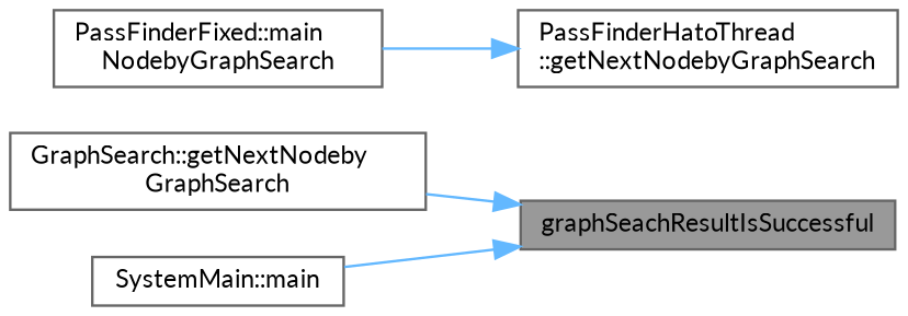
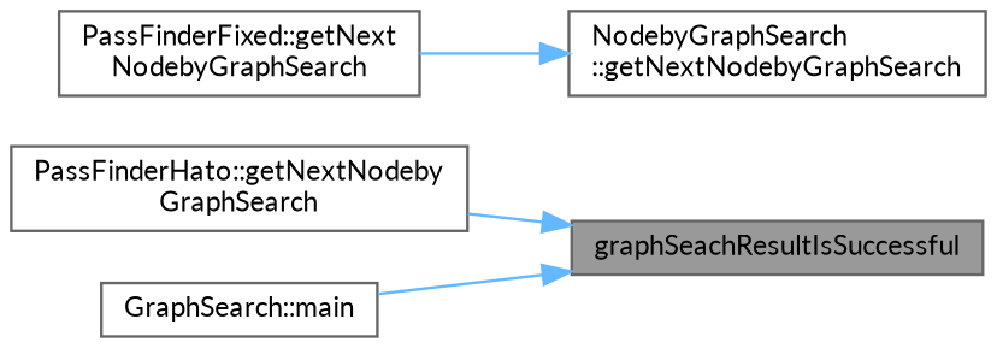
  digraph {
    fontname=Lato
    rankdir=RL
    node [color=grey40 fillcolor=white fontname=Lato fontsize=10 shape=box style=filled]
    edge [color=steelblue1 dir=back fontname=Lato fontsize=10 labelfontname=Helvetica labelfontsize=10 style=solid]
    n1 [color=gray40 fillcolor=grey60 fontcolor=black height=0.2 label=graphSeachResultIsSuccessful width=0.4]
-   n2 [height=0.2 label="GraphSearch::getNextNodeby\lGraphSearch" width=0.4]
-   n3 [height=0.2 label="SystemMain::main" width=0.4]
-   n4 [height=0.2 label="PassFinderHatoThread\l::getNextNodebyGraphSearch" width=0.4]
-   n5 [height=0.2 label="PassFinderFixed::main\lNodebyGraphSearch" width=0.4]
+   n2 [height=0.2 label="PassFinderHato::getNextNodeby\lGraphSearch" width=0.4]
+   n3 [height=0.2 label="GraphSearch::main" width=0.4]
+   n4 [height=0.2 label="NodebyGraphSearch\l::getNextNodebyGraphSearch" width=0.4]
+   n5 [height=0.2 label="PassFinderFixed::getNext\lNodebyGraphSearch" width=0.4]
    n1 -> n2
    n1 -> n3
    n4 -> n5
  }
